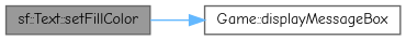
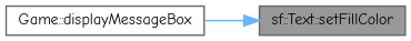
  digraph {
    rankdir=RL
    fontname="Comic Neue"
    node [fontname="Comic Neue" fontsize=10 shape=box style=filled]
    n1 [color=gray40 fillcolor=grey60 fontcolor=black height=0.2 label="sf::Text::setFillColor" width=0.4]
    n2 [color=grey40 fillcolor=white height=0.2 label="Game::displayMessageBox" width=0.4]
-   n2 -> n1 [color=steelblue1 dir=back fontname="Comic Neue" fontsize=10 labelfontname=Helvetica labelfontsize=10 style=solid]
+   n1 -> n2 [color=steelblue1 dir=back fontname="Comic Neue" fontsize=10 labelfontname=Helvetica labelfontsize=10 style=solid]
  }
